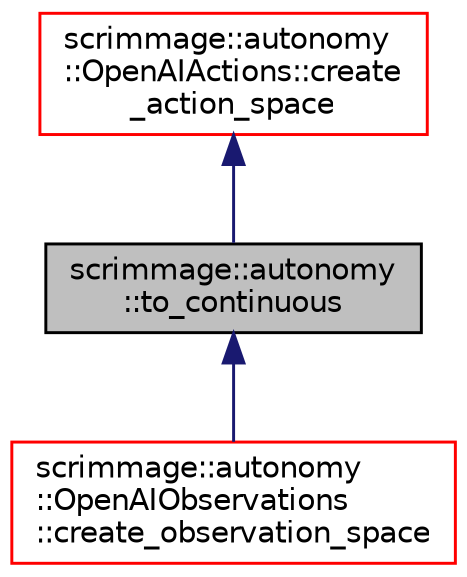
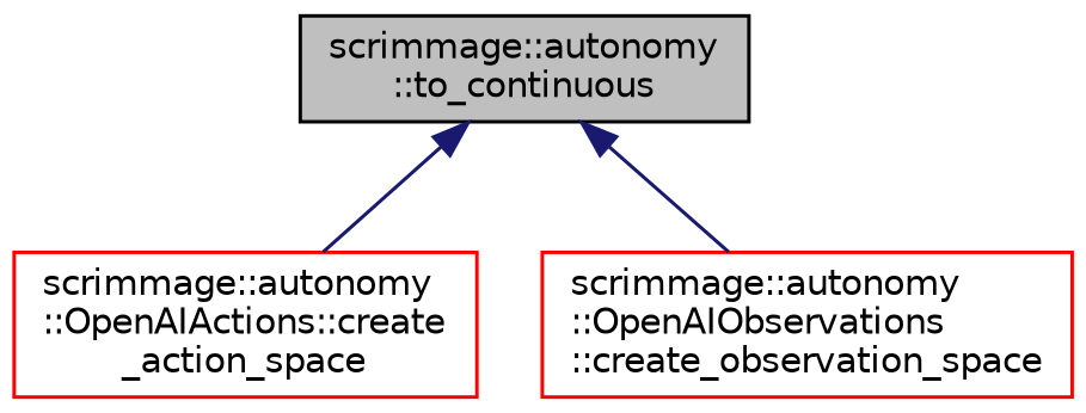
  digraph {
    rankdir=TB
    node [color=red fillcolor=white fontname=Helvetica fontsize=10 shape=record style=filled]
    edge [color=midnightblue dir=back fontname=Helvetica fontsize=10 labelfontname=Helvetica labelfontsize=10 style=solid]
    n1 [color=black fillcolor=grey75 fontcolor=black height=0.2 label="scrimmage::autonomy\l::to_continuous" width=0.4]
    n2 [height=0.2 label="scrimmage::autonomy\l::OpenAIActions::create\l_action_space" width=0.4]
    n3 [height=0.2 label="scrimmage::autonomy\l::OpenAIObservations\l::create_observation_space" width=0.4]
-   n2 -> n1
+   n1 -> n2
    n1 -> n3
  }
